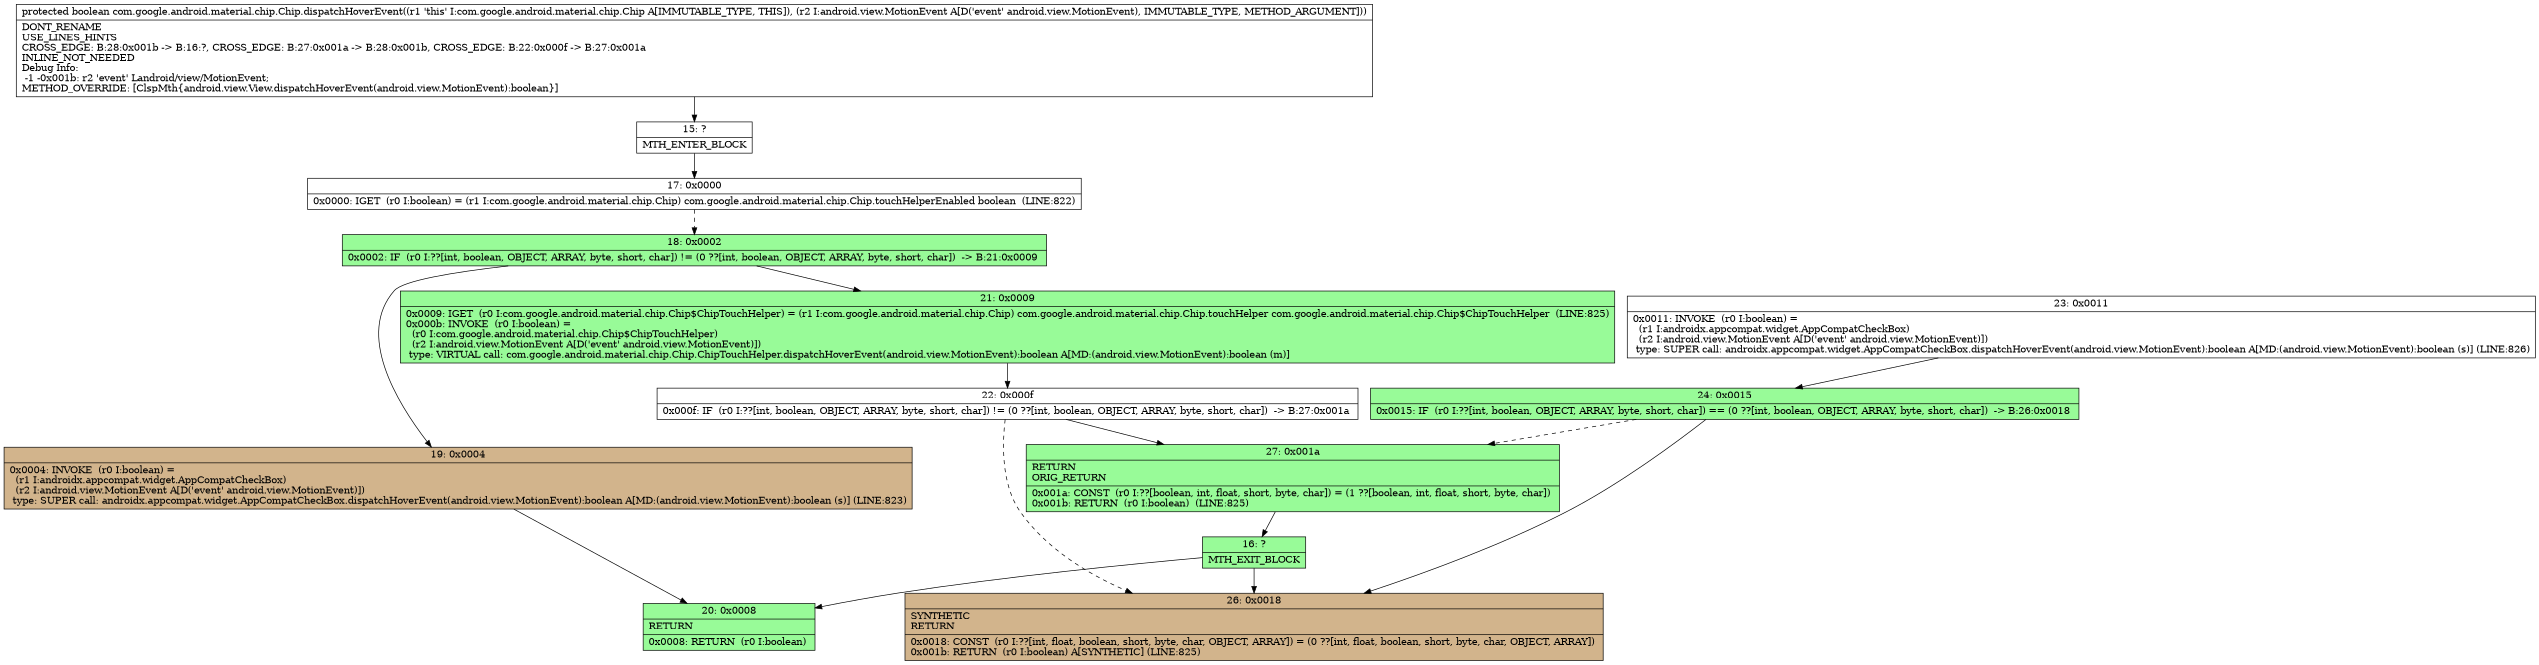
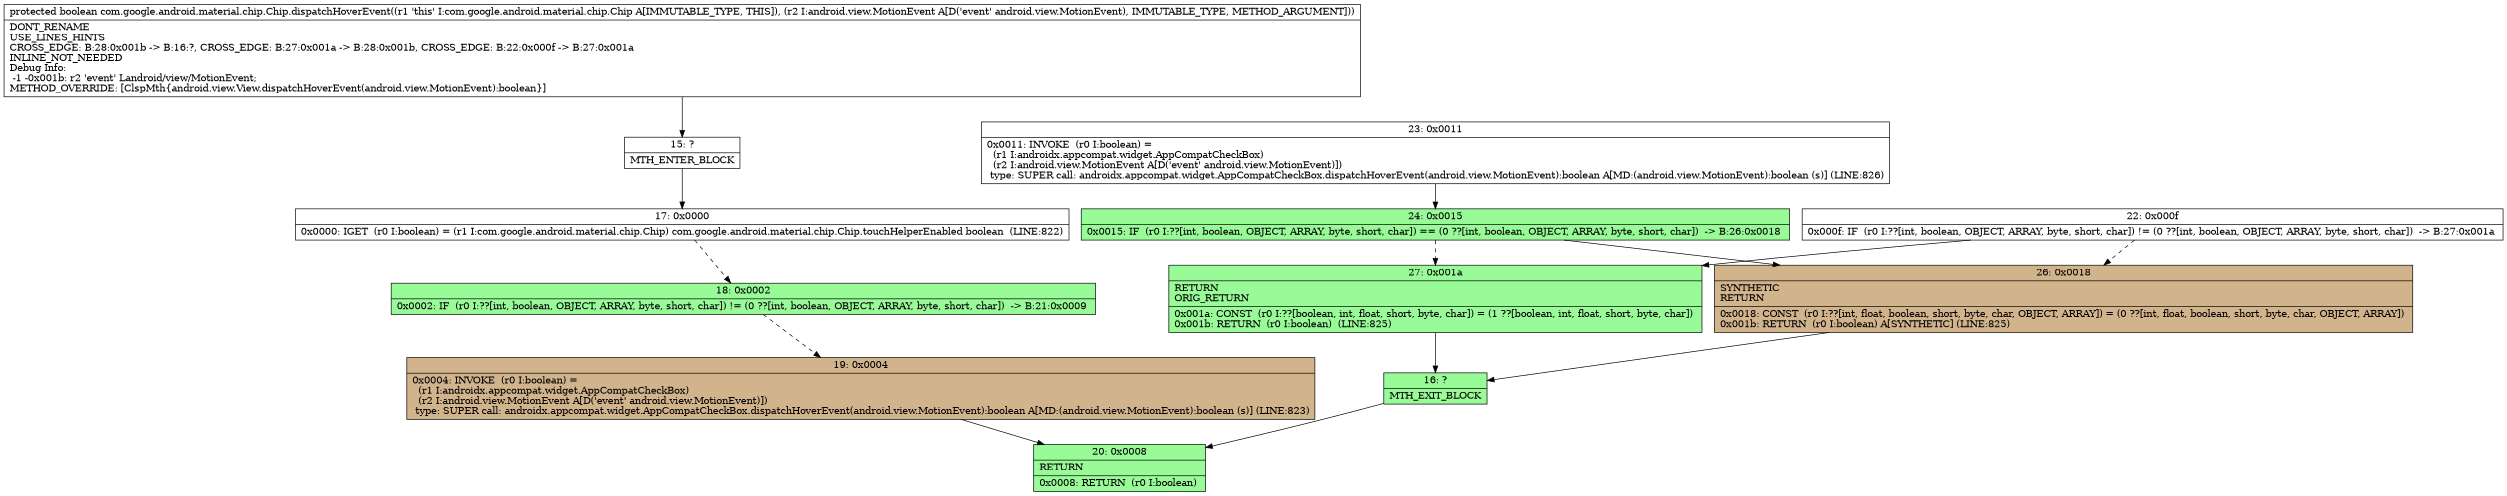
  digraph {
    node [fillcolor=palegreen shape=record style=filled]
    n1 [fillcolor=white label="{15\:\ ?|MTH_ENTER_BLOCK\l}"]
    n2 [fillcolor=white label="{17\:\ 0x0000|0x0000: IGET  (r0 I:boolean) = (r1 I:com.google.android.material.chip.Chip) com.google.android.material.chip.Chip.touchHelperEnabled boolean  (LINE:822)\l}"]
    n3 [label="{18\:\ 0x0002|0x0002: IF  (r0 I:??[int, boolean, OBJECT, ARRAY, byte, short, char]) != (0 ??[int, boolean, OBJECT, ARRAY, byte, short, char])  \-\> B:21:0x0009 \l}"]
    n4 [fillcolor=tan label="{19\:\ 0x0004|0x0004: INVOKE  (r0 I:boolean) = \l  (r1 I:androidx.appcompat.widget.AppCompatCheckBox)\l  (r2 I:android.view.MotionEvent A[D('event' android.view.MotionEvent)])\l type: SUPER call: androidx.appcompat.widget.AppCompatCheckBox.dispatchHoverEvent(android.view.MotionEvent):boolean A[MD:(android.view.MotionEvent):boolean (s)] (LINE:823)\l}"]
-   n5 [label="{21\:\ 0x0009|0x0009: IGET  (r0 I:com.google.android.material.chip.Chip$ChipTouchHelper) = (r1 I:com.google.android.material.chip.Chip) com.google.android.material.chip.Chip.touchHelper com.google.android.material.chip.Chip$ChipTouchHelper  (LINE:825)\l0x000b: INVOKE  (r0 I:boolean) = \l  (r0 I:com.google.android.material.chip.Chip$ChipTouchHelper)\l  (r2 I:android.view.MotionEvent A[D('event' android.view.MotionEvent)])\l type: VIRTUAL call: com.google.android.material.chip.Chip.ChipTouchHelper.dispatchHoverEvent(android.view.MotionEvent):boolean A[MD:(android.view.MotionEvent):boolean (m)]\l}"]
    n6 [label="{20\:\ 0x0008|RETURN\l|0x0008: RETURN  (r0 I:boolean) \l}"]
    n7 [fillcolor=white label="{22\:\ 0x000f|0x000f: IF  (r0 I:??[int, boolean, OBJECT, ARRAY, byte, short, char]) != (0 ??[int, boolean, OBJECT, ARRAY, byte, short, char])  \-\> B:27:0x001a \l}"]
    n8 [label="{16\:\ ?|MTH_EXIT_BLOCK\l}"]
    n9 [label="{27\:\ 0x001a|RETURN\lORIG_RETURN\l|0x001a: CONST  (r0 I:??[boolean, int, float, short, byte, char]) = (1 ??[boolean, int, float, short, byte, char]) \l0x001b: RETURN  (r0 I:boolean)  (LINE:825)\l}"]
    n10 [fillcolor=tan label="{26\:\ 0x0018|SYNTHETIC\lRETURN\l|0x0018: CONST  (r0 I:??[int, float, boolean, short, byte, char, OBJECT, ARRAY]) = (0 ??[int, float, boolean, short, byte, char, OBJECT, ARRAY]) \l0x001b: RETURN  (r0 I:boolean) A[SYNTHETIC] (LINE:825)\l}"]
    n11 [fillcolor=white label="{23\:\ 0x0011|0x0011: INVOKE  (r0 I:boolean) = \l  (r1 I:androidx.appcompat.widget.AppCompatCheckBox)\l  (r2 I:android.view.MotionEvent A[D('event' android.view.MotionEvent)])\l type: SUPER call: androidx.appcompat.widget.AppCompatCheckBox.dispatchHoverEvent(android.view.MotionEvent):boolean A[MD:(android.view.MotionEvent):boolean (s)] (LINE:826)\l}"]
    n12 [label="{24\:\ 0x0015|0x0015: IF  (r0 I:??[int, boolean, OBJECT, ARRAY, byte, short, char]) == (0 ??[int, boolean, OBJECT, ARRAY, byte, short, char])  \-\> B:26:0x0018 \l}"]
    n13 [fillcolor=white label="{protected boolean com.google.android.material.chip.Chip.dispatchHoverEvent((r1 'this' I:com.google.android.material.chip.Chip A[IMMUTABLE_TYPE, THIS]), (r2 I:android.view.MotionEvent A[D('event' android.view.MotionEvent), IMMUTABLE_TYPE, METHOD_ARGUMENT]))  | DONT_RENAME\lUSE_LINES_HINTS\lCROSS_EDGE: B:28:0x001b \-\> B:16:?, CROSS_EDGE: B:27:0x001a \-\> B:28:0x001b, CROSS_EDGE: B:22:0x000f \-\> B:27:0x001a\lINLINE_NOT_NEEDED\lDebug Info:\l  \-1 \-0x001b: r2 'event' Landroid\/view\/MotionEvent;\lMETHOD_OVERRIDE: [ClspMth\{android.view.View.dispatchHoverEvent(android.view.MotionEvent):boolean\}]\l}"]
    n1 -> n2
    n2 -> n3 [style=dashed]
-   n3 -> n4 [style=solid]
-   n3 -> n5
+   n3 -> n4 [style=dashed]
    n4 -> n6
-   n5 -> n7
    n7 -> n9
    n7 -> n10 [style=dashed]
    n8 -> n6
    n9 -> n8
-   n8 -> n10
+   n10 -> n8
    n11 -> n12
    n12 -> n9 [style=dashed]
    n12 -> n10
    n13 -> n1
  }
